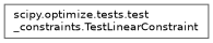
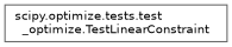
  digraph {
    rankdir=LR
-   n1 [color=grey40 fillcolor=white fontname=Helvetica fontsize=10 height=0.2 label="scipy.optimize.tests.test\l_constraints.TestLinearConstraint" shape=box style=filled width=0.4]
+   n1 [color=grey40 fillcolor=white fontname=Helvetica fontsize=10 height=0.2 label="scipy.optimize.tests.test\l_optimize.TestLinearConstraint" shape=box style=filled width=0.4]
  }
